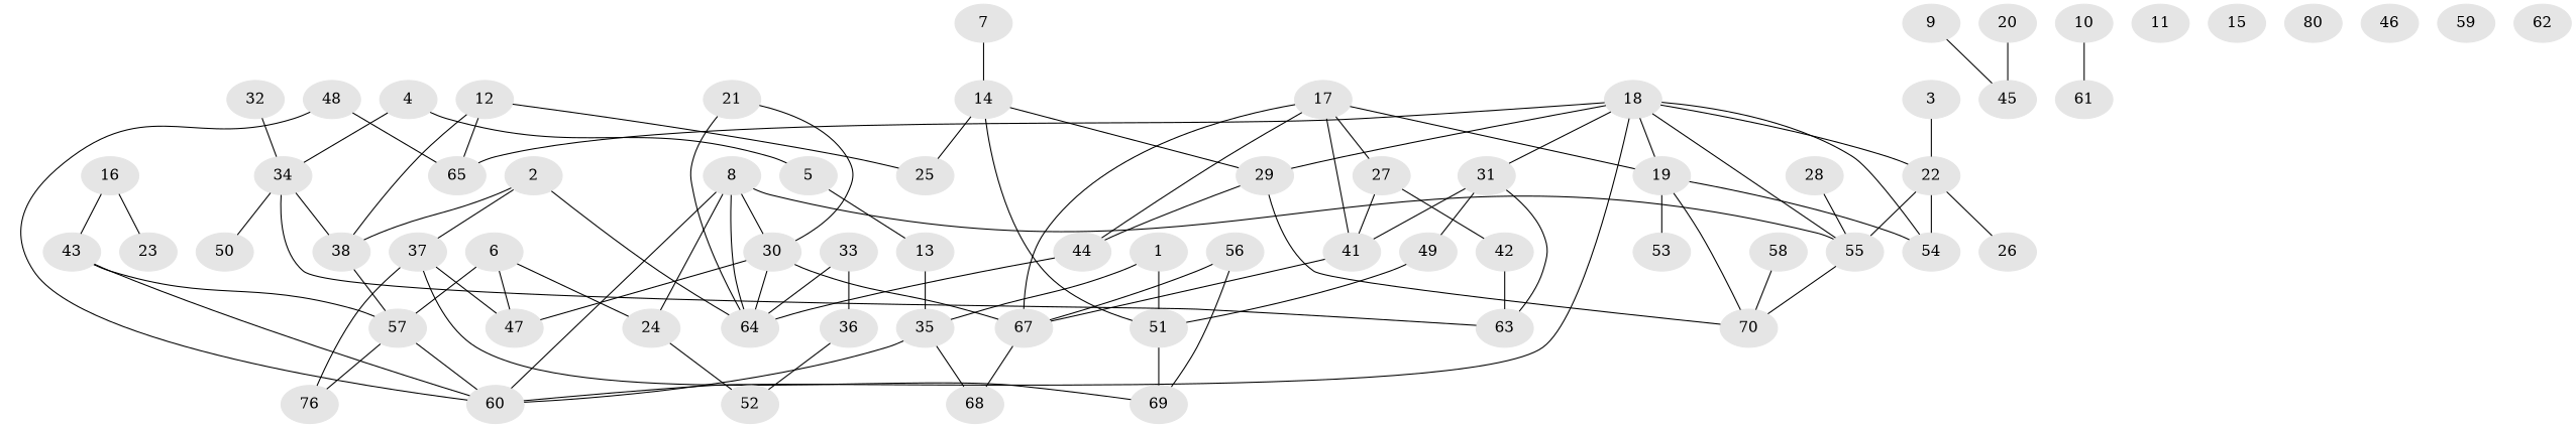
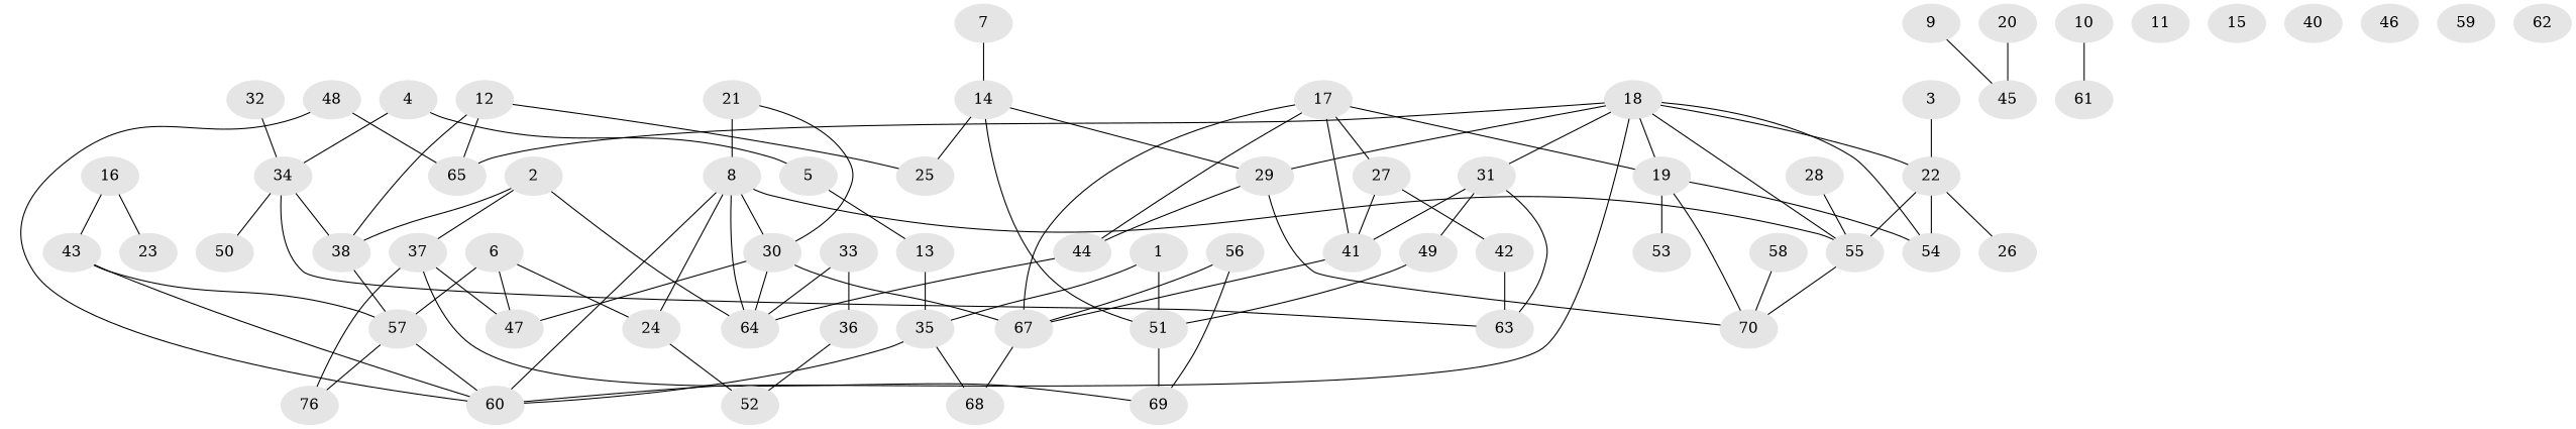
  graph {
    node [color=gray90 style=filled]
    1
    35
    51
    60
    68
    69
    2
    37
    38
    64
    47
    n12 [label=76]
    57
    3
    22
    55
    54
    26
    4
    5
    34
    13
    63
    50
    6
    24
    52
    7
    14
    25
    29
    8
    30
    67
    70
    9
    45
    10
    61
    11
    12
    65
    44
    15
    16
    23
    43
    17
    19
    27
    41
    53
    42
    18
    31
    49
    20
    21
    28
    32
    33
    36
-   40 [label=80]
+   40
    46
    48
    56
    58
    59
    62
    1 -- 35
    1 -- 51
    35 -- 60
    35 -- 68
    51 -- 69
    2 -- 37
    2 -- 38
    2 -- 64
    37 -- 69
    37 -- 47
    37 -- n12
    38 -- 57
    57 -- 60
    57 -- n12
    3 -- 22
    22 -- 55
    22 -- 54
    22 -- 26
    55 -- 70
    4 -- 5
    4 -- 34
    5 -- 13
    34 -- 38
    34 -- 63
    34 -- 50
    13 -- 35
    6 -- 47
    6 -- 57
    6 -- 24
    24 -- 52
    7 -- 14
    14 -- 51
    14 -- 25
    14 -- 29
    29 -- 70
    29 -- 44
    8 -- 60
    8 -- 64
    8 -- 55
    8 -- 24
    8 -- 30
    30 -- 64
    30 -- 47
    30 -- 67
    67 -- 68
    9 -- 45
    10 -- 61
    12 -- 38
    12 -- 25
    12 -- 65
    44 -- 64
    16 -- 23
    16 -- 43
    43 -- 60
    43 -- 57
    17 -- 67
    17 -- 44
    17 -- 19
    17 -- 27
    17 -- 41
    19 -- 54
    19 -- 70
    19 -- 53
    27 -- 41
    27 -- 42
    41 -- 67
    42 -- 63
    18 -- 60
    18 -- 22
    18 -- 55
    18 -- 54
    18 -- 29
    18 -- 65
    18 -- 19
    18 -- 31
    31 -- 63
    31 -- 41
    31 -- 49
    49 -- 51
    20 -- 45
-   21 -- 64
+   21 -- 8
    21 -- 30
    28 -- 55
    32 -- 34
    33 -- 64
    33 -- 36
    36 -- 52
    48 -- 60
    48 -- 65
    56 -- 69
    56 -- 67
    58 -- 70
  }
